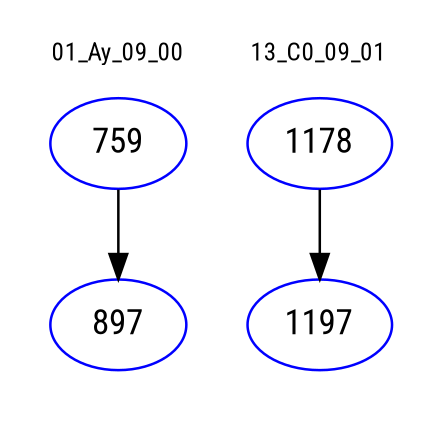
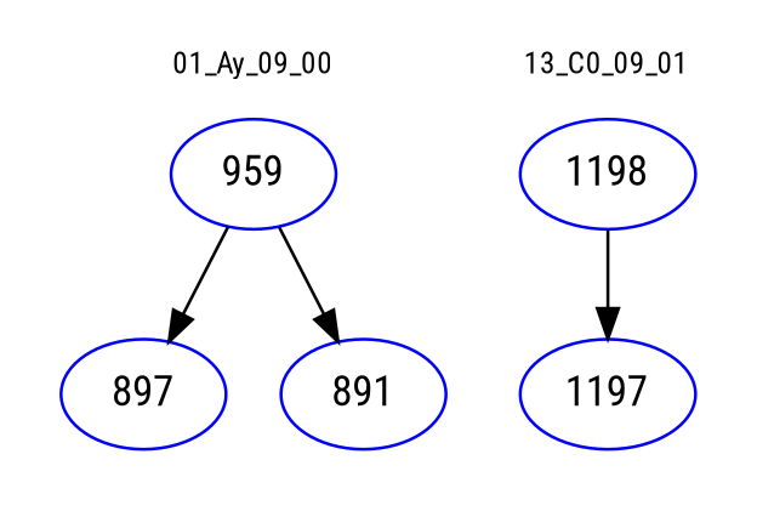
  digraph {
    fontname="Roboto Condensed"
    node [color=blue fontname="Roboto Condensed"]
    edge [color=black fontname="Roboto Condensed"]
    n1 [label=897]
-   n2 [label=759]
-   n4 [label=1178]
+   n2 [label=959]
+   n3 [label=891]
+   n4 [label=1198]
    n5 [label=1197]
    subgraph cluster_1 {
      color=white
      fontsize=10
      label="01_Ay_09_00"
      n1
      n2
+     n3
    }
    subgraph cluster_2 {
      color=white
      fontsize=10
      label="13_C0_09_01"
      n4
      n5
    }
    n2 -> n1
+   n2 -> n3
    n4 -> n5
  }
